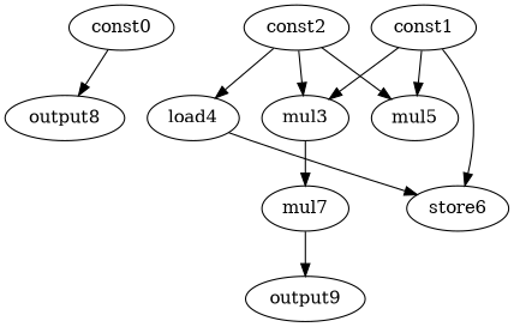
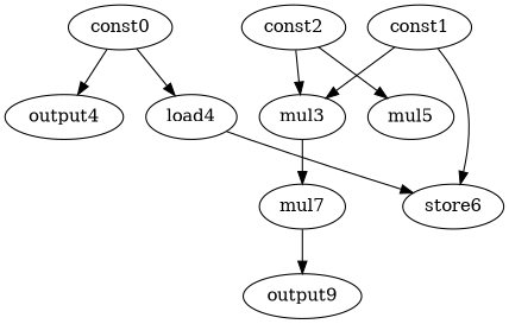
  digraph {
    node [opcode=const]
    edge [operand=0]
    load4 [opcode=load]
    const0
-   output8 [opcode=output]
+   output8 [opcode=output label=output4]
    store6 [opcode=store]
    mul3 [opcode=mul]
    const1
    mul5 [opcode=mul]
    mul7 [opcode=mul]
    const2
    output9 [opcode=output]
    load4 -> store6 [operand=1]
-   const2 -> load4
+   const0 -> load4
    const0 -> output8
    mul3 -> mul7
    const1 -> store6
    const1 -> mul3
-   const1 -> mul5
    mul7 -> output9
    const2 -> mul3 [operand=1]
    const2 -> mul5 [operand=1]
  }
